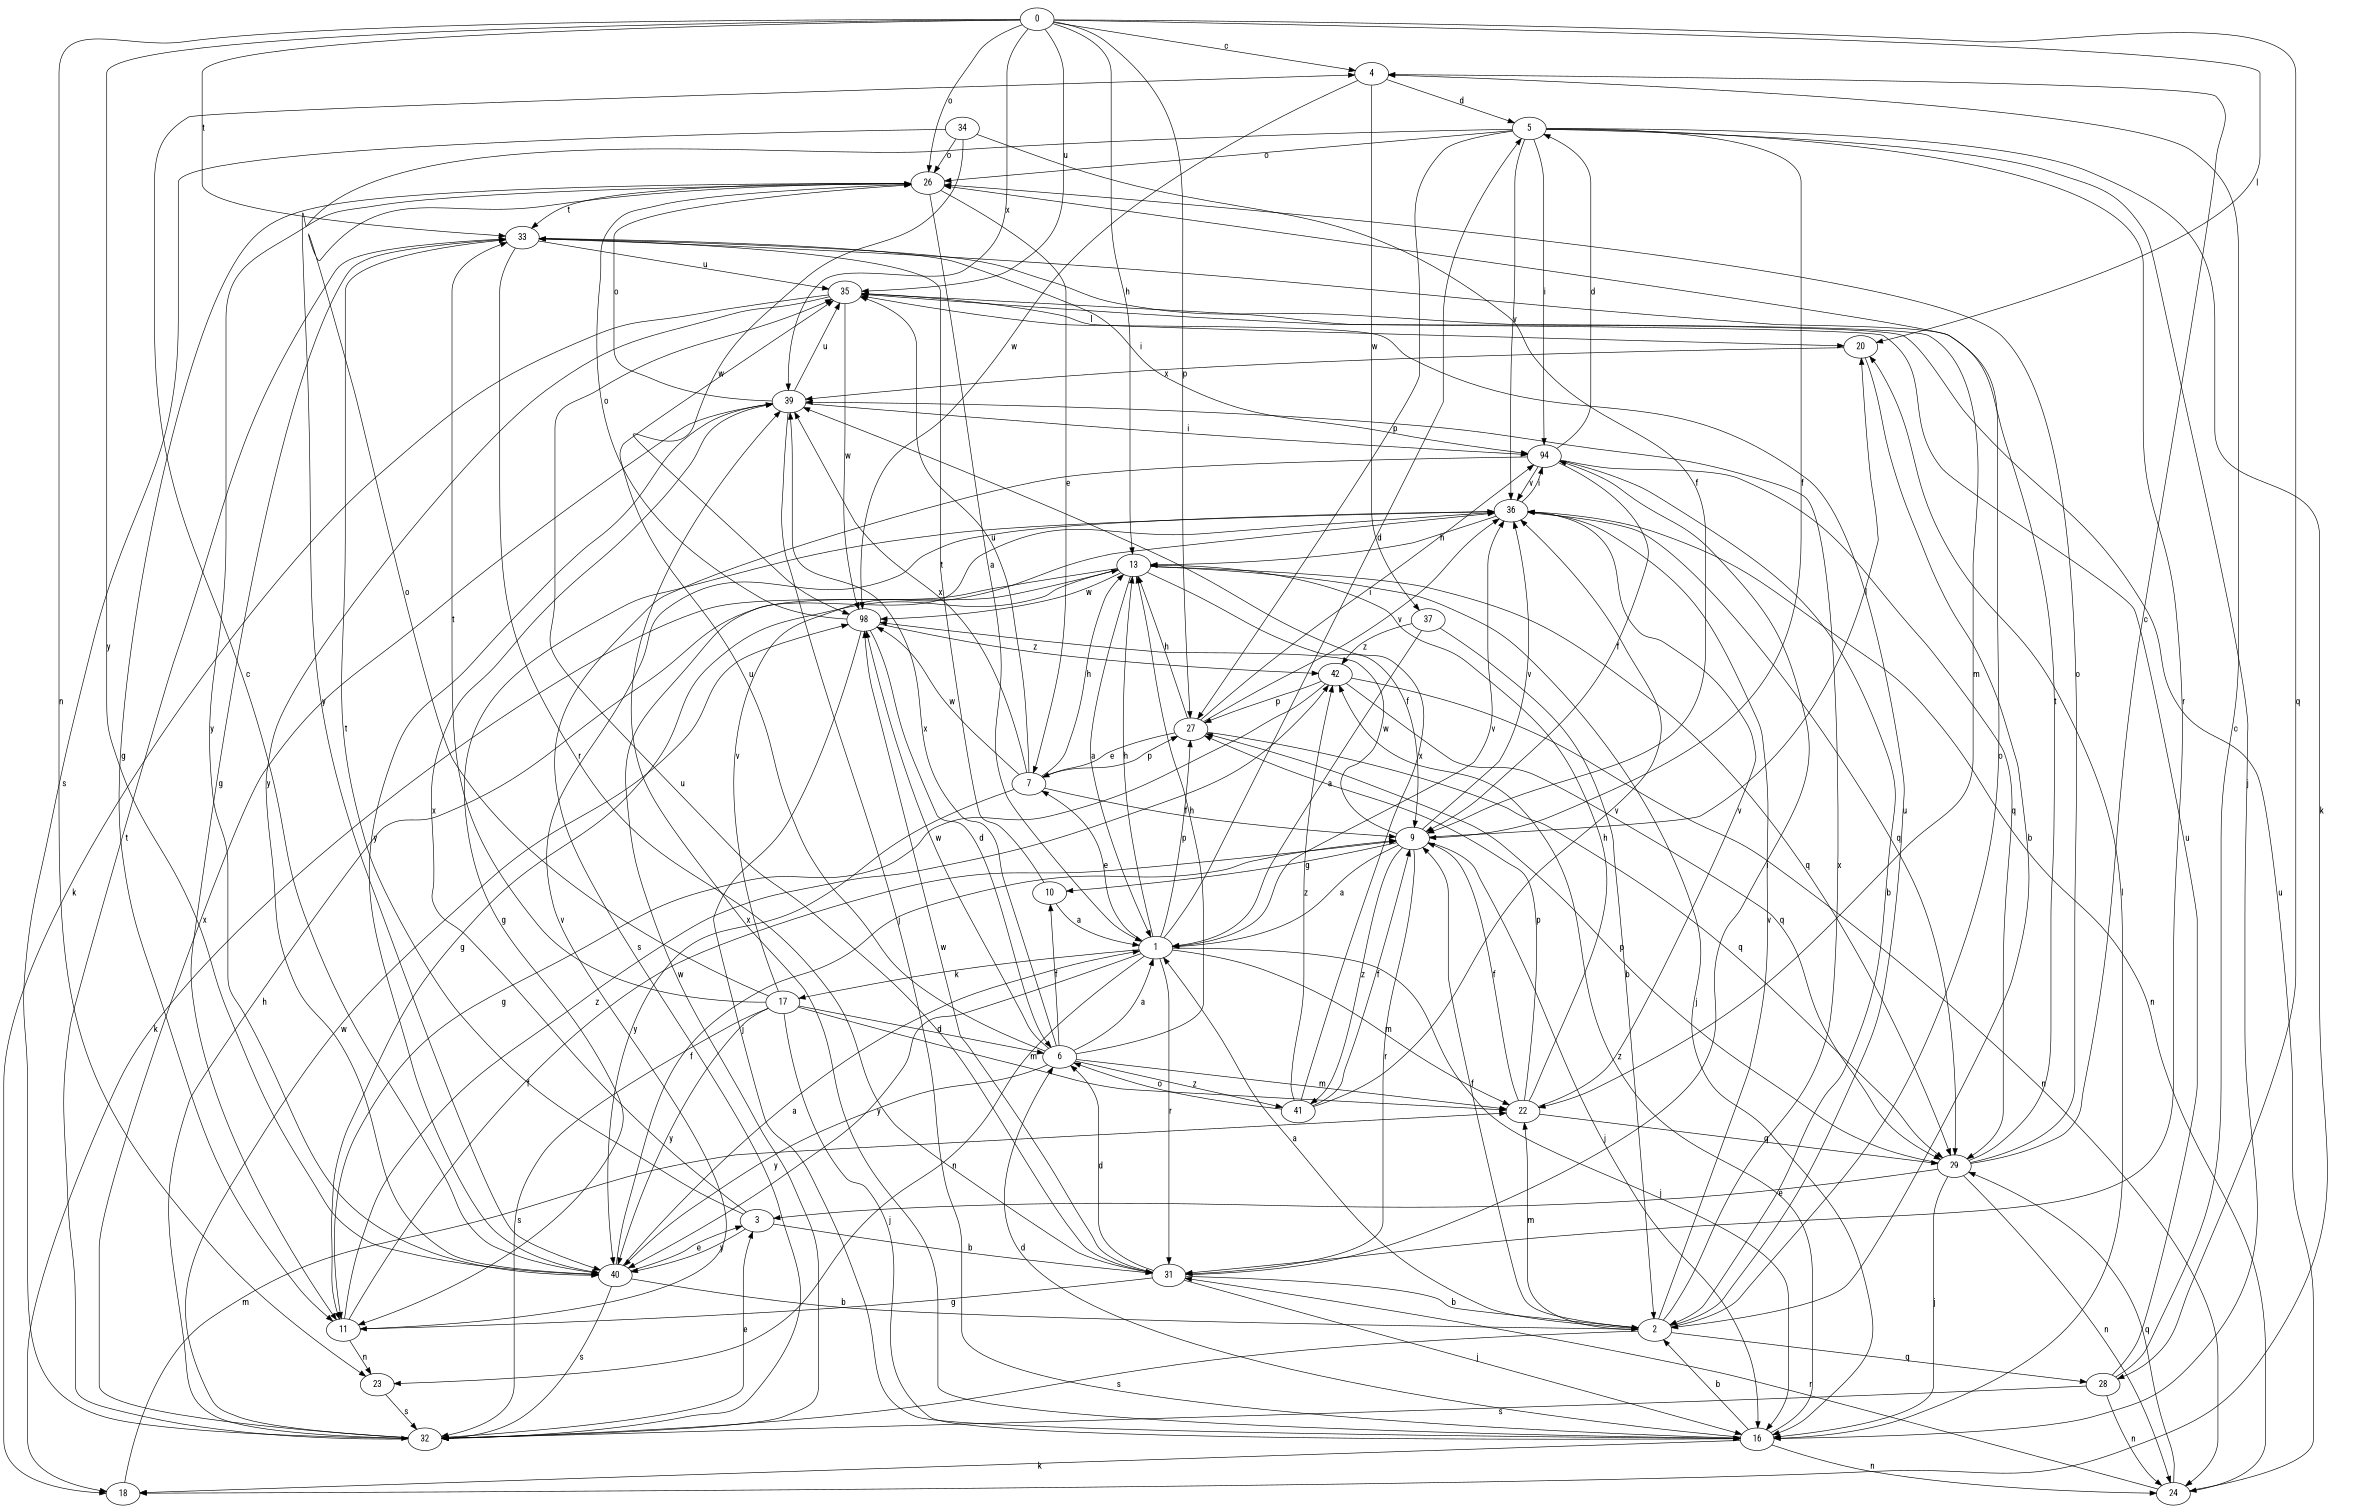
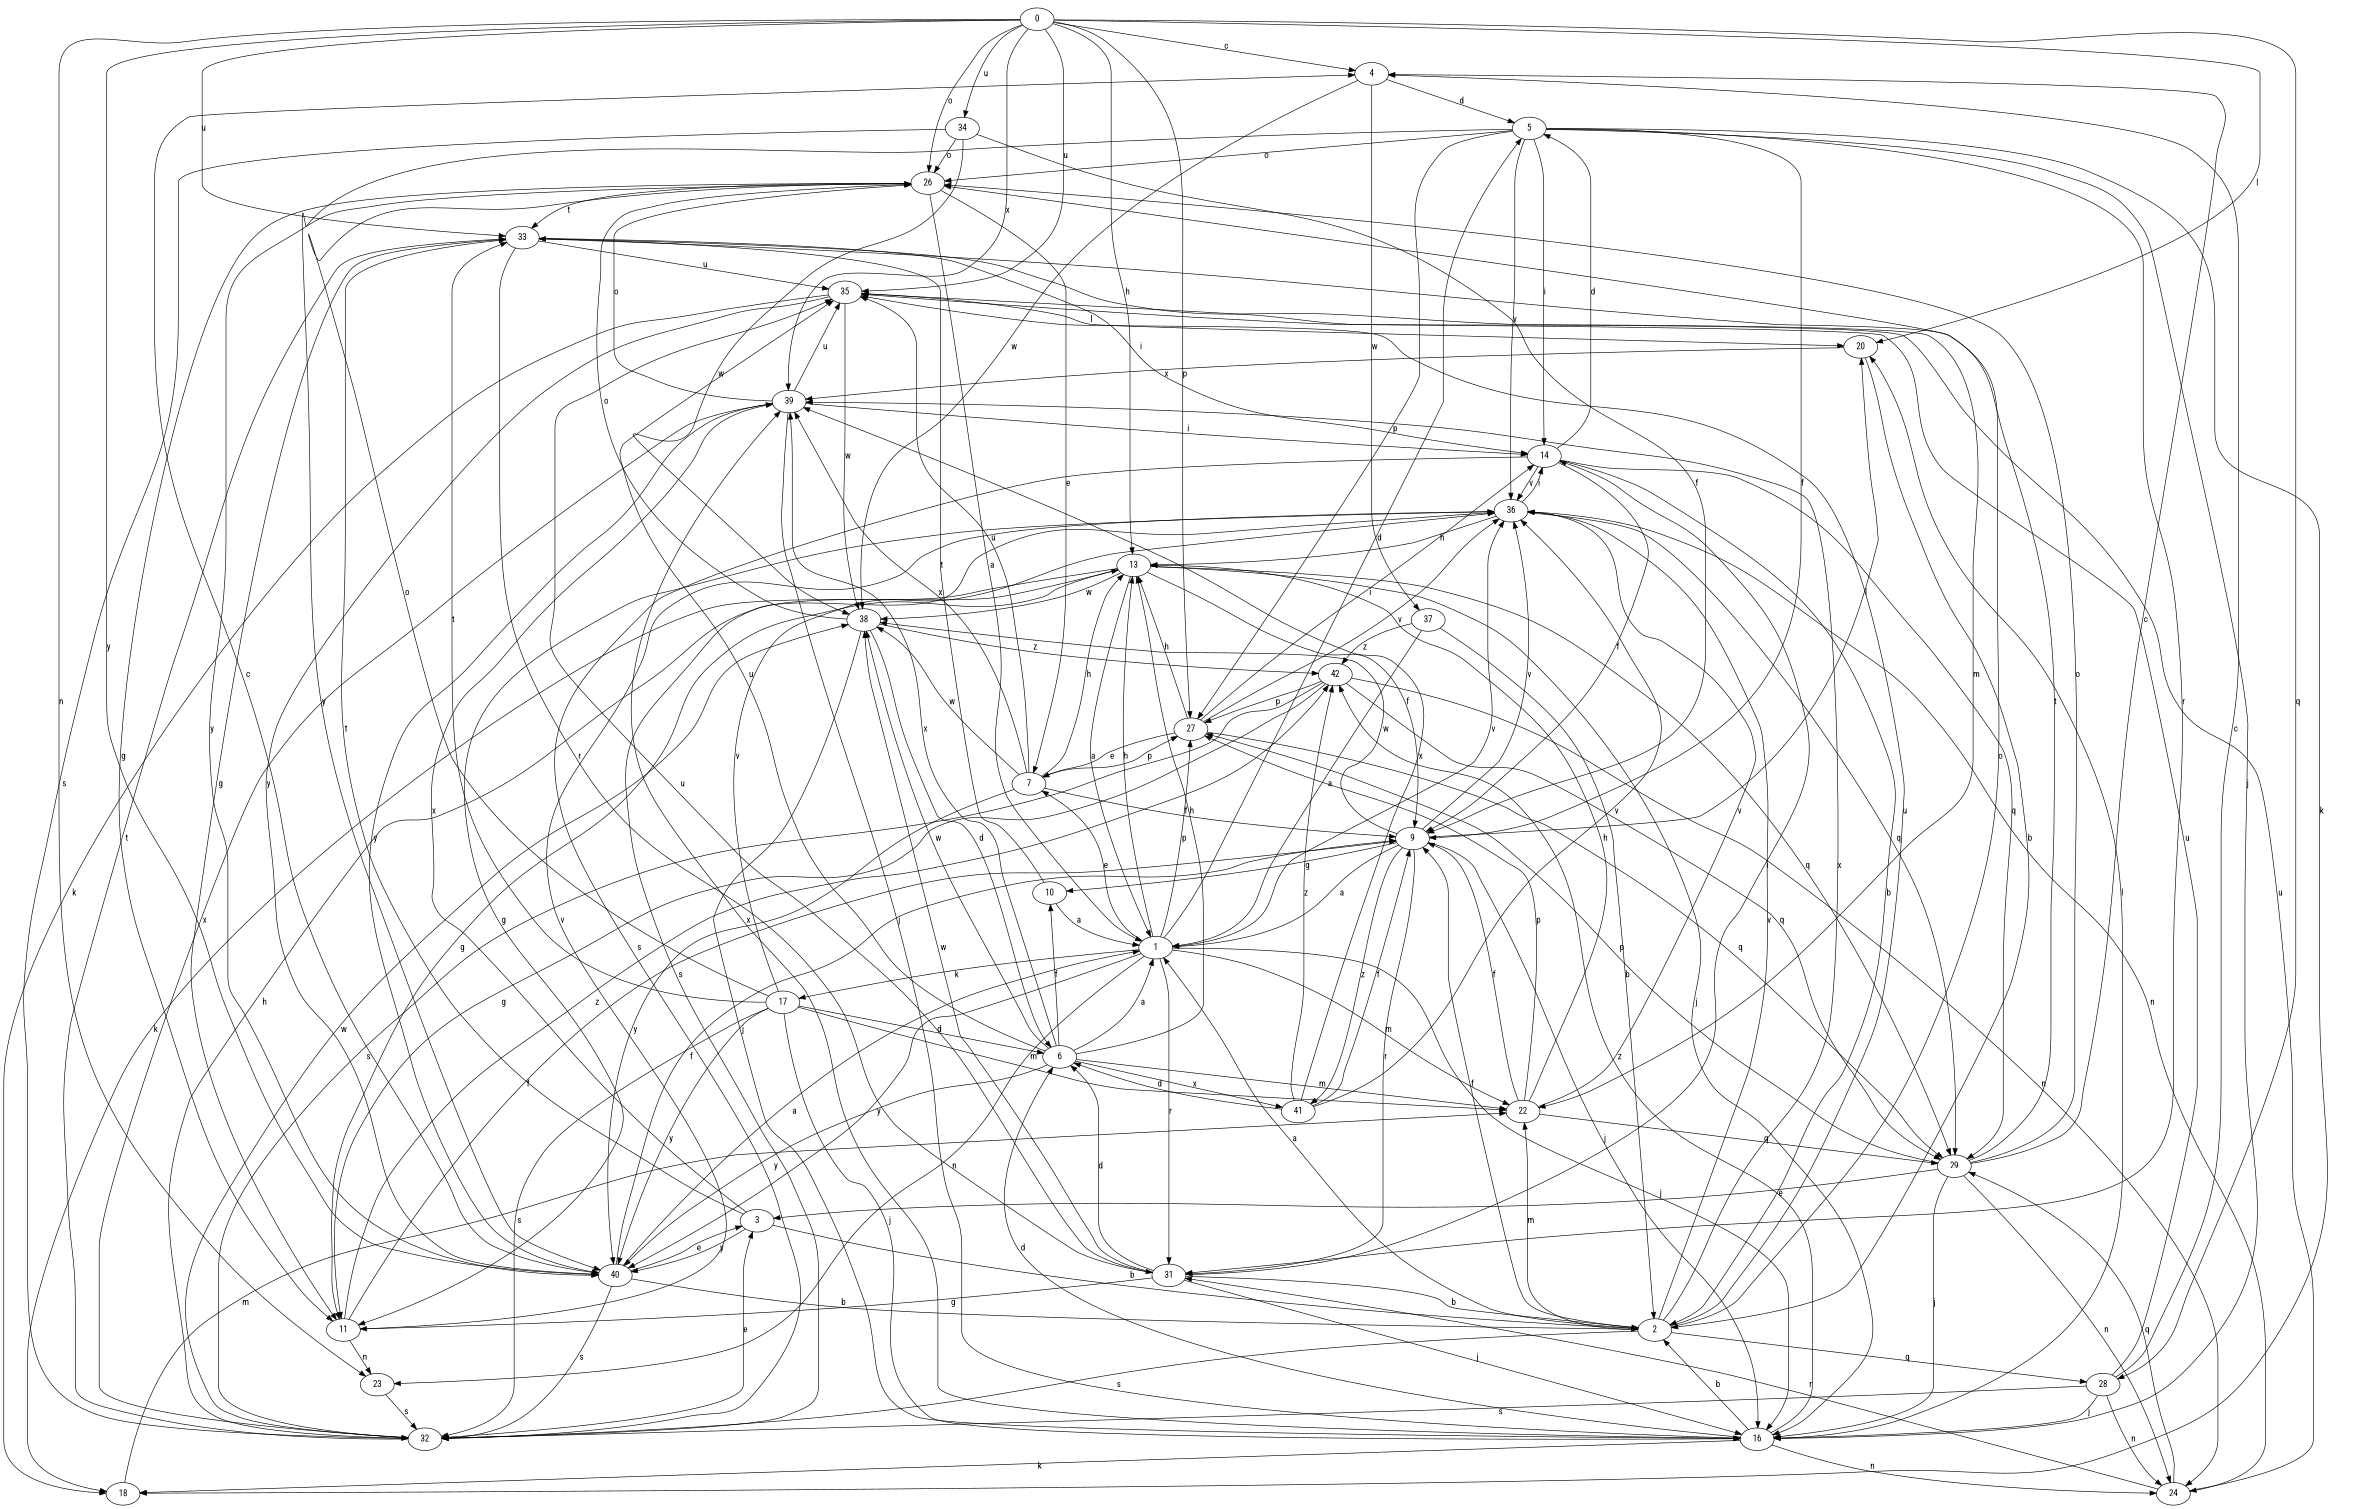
  strict digraph {
    fontname="Roboto Condensed"
    node [fontname="Roboto Condensed"]
    edge [fontname="Roboto Condensed"]
    0
    4
    13
    20
    23
    26
    27
    28
    33
    34
    35
    39
    40
    5
    37
-   38 [label=98]
+   38
    1
    16
    9
    18
    11
    29
    2
    32
    7
    36
-   14 [label=94]
+   14
    24
    22
    31
    n31 [label=3]
    17
    6
    42
    41
    10
    0 -> 4 [label=c]
    0 -> 13 [label=h]
    0 -> 20 [label=l]
    0 -> 23 [label=n]
    0 -> 26 [label=o]
    0 -> 27 [label=p]
    0 -> 28 [label=q]
-   0 -> 33 [label=t]
+   0 -> 33 [label=u]
+   0 -> 34 [label=u]
    0 -> 35 [label=u]
    0 -> 39 [label=x]
    0 -> 40 [label=y]
    4 -> 5 [label=d]
    4 -> 37 [label=w]
    4 -> 38 [label=w]
    13 -> 38 [label=w]
    13 -> 1 [label=a]
    13 -> 16 [label=j]
    13 -> 9 [label=f]
    13 -> 18 [label=k]
    13 -> 11 [label=g]
    13 -> 29 [label=q]
    20 -> 39 [label=x]
    20 -> 2 [label=b]
    23 -> 32 [label=s]
    26 -> 33 [label=t]
    26 -> 40 [label=y]
    26 -> 1 [label=a]
    26 -> 11 [label=g]
    26 -> 7 [label=e]
    27 -> 13 [label=h]
    27 -> 29 [label=q]
    27 -> 7 [label=e]
    27 -> 36 [label=v]
    27 -> 14 [label=i]
    28 -> 4 [label=c]
    28 -> 35 [label=u]
+   28 -> 16 [label=j]
    28 -> 32 [label=s]
    28 -> 24 [label=n]
    33 -> 35 [label=u]
    33 -> 11 [label=g]
    33 -> 14 [label=i]
    33 -> 22 [label=m]
    33 -> 31 [label=r]
    34 -> 26 [label=o]
    34 -> 38 [label=w]
    34 -> 9 [label=f]
    34 -> 32 [label=s]
    35 -> 20 [label=l]
    35 -> 40 [label=y]
    35 -> 38 [label=w]
    35 -> 18 [label=k]
    39 -> 26 [label=o]
    39 -> 35 [label=u]
    39 -> 40 [label=y]
    39 -> 16 [label=j]
    39 -> 14 [label=i]
    40 -> 4 [label=c]
    40 -> 1 [label=a]
    40 -> 9 [label=f]
    40 -> 2 [label=b]
    40 -> 32 [label=s]
    40 -> n31 [label=e]
    5 -> 26 [label=o]
    5 -> 27 [label=p]
    5 -> 40 [label=y]
    5 -> 16 [label=j]
    5 -> 9 [label=f]
    5 -> 18 [label=k]
    5 -> 36 [label=v]
    5 -> 14 [label=i]
    5 -> 31 [label=r]
    37 -> 1 [label=a]
    37 -> 2 [label=b]
    37 -> 42 [label=z]
    38 -> 26 [label=o]
    38 -> 16 [label=j]
    38 -> 6 [label=d]
    38 -> 42 [label=z]
    1 -> 13 [label=h]
    1 -> 23 [label=n]
    1 -> 27 [label=p]
    1 -> 40 [label=y]
    1 -> 5 [label=d]
    1 -> 16 [label=j]
    1 -> 7 [label=e]
    1 -> 36 [label=v]
    1 -> 22 [label=m]
    1 -> 31 [label=r]
    1 -> 17 [label=k]
    16 -> 20 [label=l]
    16 -> 39 [label=x]
    16 -> 18 [label=k]
    16 -> 2 [label=b]
    16 -> 24 [label=n]
    16 -> 6 [label=d]
    16 -> 42 [label=z]
    9 -> 20 [label=l]
    9 -> 38 [label=w]
    9 -> 1 [label=a]
    9 -> 16 [label=j]
    9 -> 36 [label=v]
    9 -> 31 [label=r]
    9 -> 41 [label=z]
    9 -> 10 [label=g]
    18 -> 22 [label=m]
    11 -> 23 [label=n]
    11 -> 9 [label=f]
    11 -> 36 [label=v]
    11 -> 42 [label=z]
    29 -> 4 [label=c]
    29 -> 26 [label=o]
    29 -> 27 [label=p]
    29 -> 33 [label=t]
    29 -> 16 [label=j]
    29 -> 24 [label=n]
    29 -> n31 [label=e]
    2 -> 26 [label=o]
    2 -> 28 [label=q]
    2 -> 35 [label=u]
    2 -> 39 [label=x]
    2 -> 1 [label=a]
    2 -> 9 [label=f]
    2 -> 32 [label=s]
    2 -> 36 [label=v]
    2 -> 22 [label=m]
    32 -> 13 [label=h]
    32 -> 33 [label=t]
    32 -> 39 [label=x]
    32 -> 38 [label=w]
    32 -> n31 [label=e]
    7 -> 13 [label=h]
    7 -> 27 [label=p]
    7 -> 35 [label=u]
    7 -> 39 [label=x]
    7 -> 40 [label=y]
    7 -> 38 [label=w]
    7 -> 9 [label=f]
    36 -> 13 [label=h]
    36 -> 11 [label=g]
    36 -> 29 [label=q]
-   36 -> 32 [label=w]
+   36 -> 32 [label=s]
    36 -> 14 [label=i]
    36 -> 24 [label=n]
    14 -> 5 [label=d]
    14 -> 9 [label=f]
    14 -> 29 [label=q]
    14 -> 2 [label=b]
    14 -> 32 [label=s]
    14 -> 36 [label=v]
    24 -> 35 [label=u]
    24 -> 29 [label=q]
    24 -> 31 [label=r]
    22 -> 13 [label=h]
    22 -> 27 [label=p]
    22 -> 9 [label=f]
    22 -> 29 [label=q]
    22 -> 36 [label=v]
    31 -> 35 [label=u]
    31 -> 38 [label=w]
    31 -> 16 [label=j]
    31 -> 11 [label=g]
    31 -> 2 [label=b]
    31 -> 14 [label=i]
    31 -> 6 [label=d]
    n31 -> 33 [label=t]
    n31 -> 39 [label=x]
    n31 -> 40 [label=y]
-   n31 -> 31 [label=b]
+   n31 -> 2 [label=b]
    17 -> 26 [label=o]
    17 -> 33 [label=t]
    17 -> 40 [label=y]
    17 -> 16 [label=j]
    17 -> 32 [label=s]
    17 -> 36 [label=v]
    17 -> 22 [label=m]
    17 -> 6 [label=d]
    6 -> 13 [label=h]
    6 -> 35 [label=u]
    6 -> 39 [label=x]
    6 -> 40 [label=y]
    6 -> 38 [label=w]
    6 -> 1 [label=a]
    6 -> 22 [label=m]
-   6 -> 41 [label=z]
+   6 -> 41 [label=x]
    6 -> 10 [label=f]
    42 -> 27 [label=p]
    42 -> 11 [label=g]
    42 -> 29 [label=q]
+   42 -> 32 [label=s]
    42 -> 24 [label=n]
    41 -> 39 [label=x]
    41 -> 9 [label=f]
    41 -> 36 [label=v]
-   41 -> 6 [label=o]
+   41 -> 6 [label=d]
    41 -> 42 [label=z]
    10 -> 33 [label=t]
    10 -> 1 [label=a]
  }
